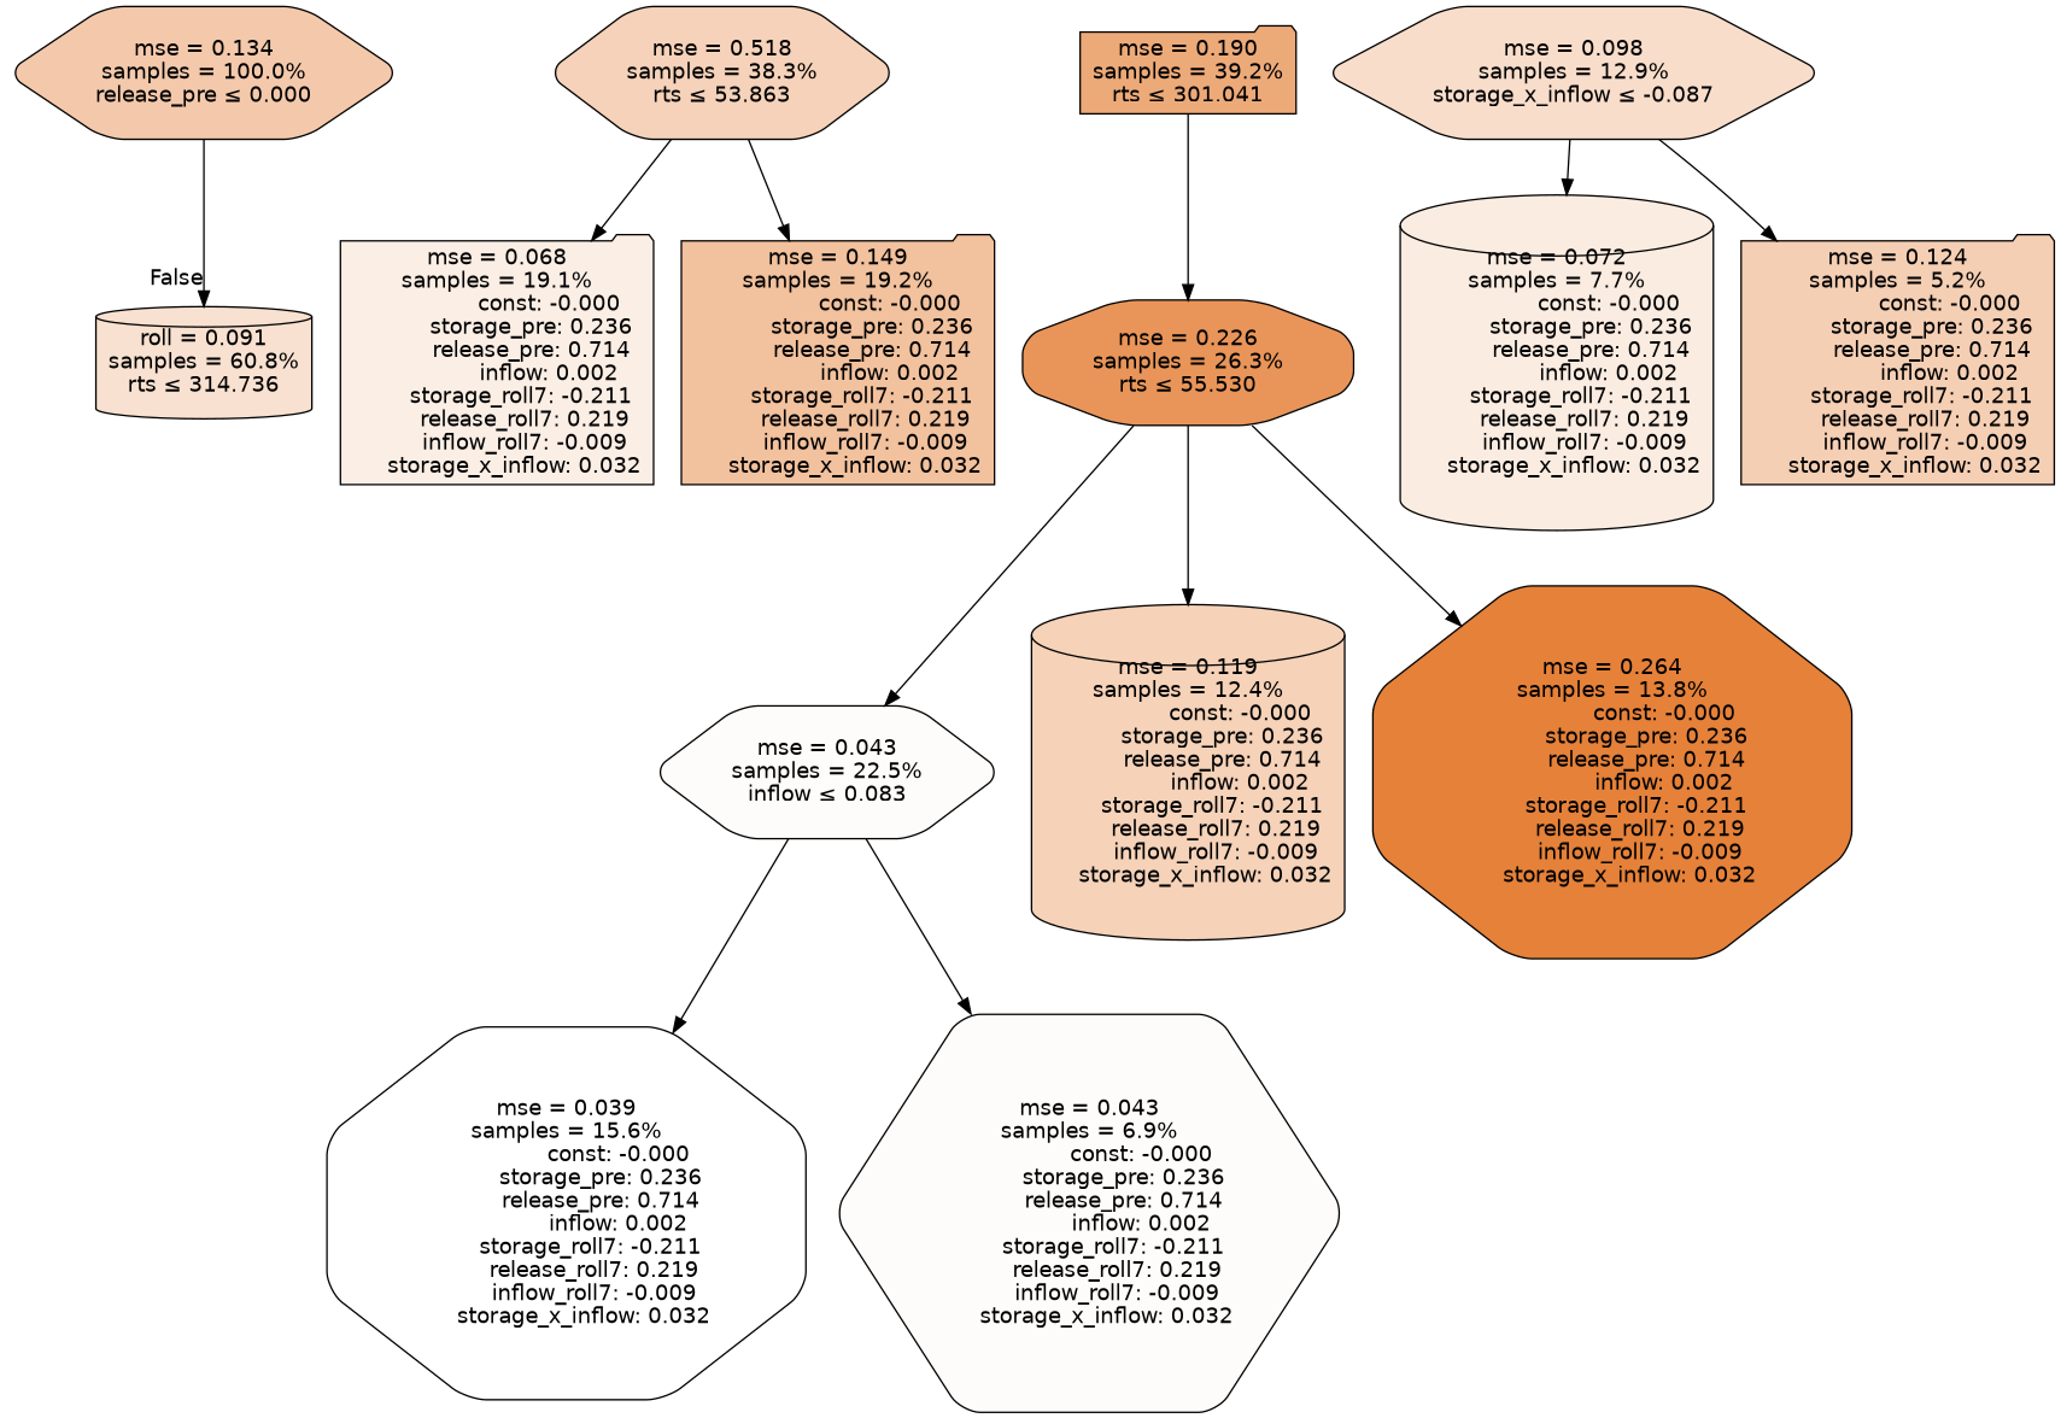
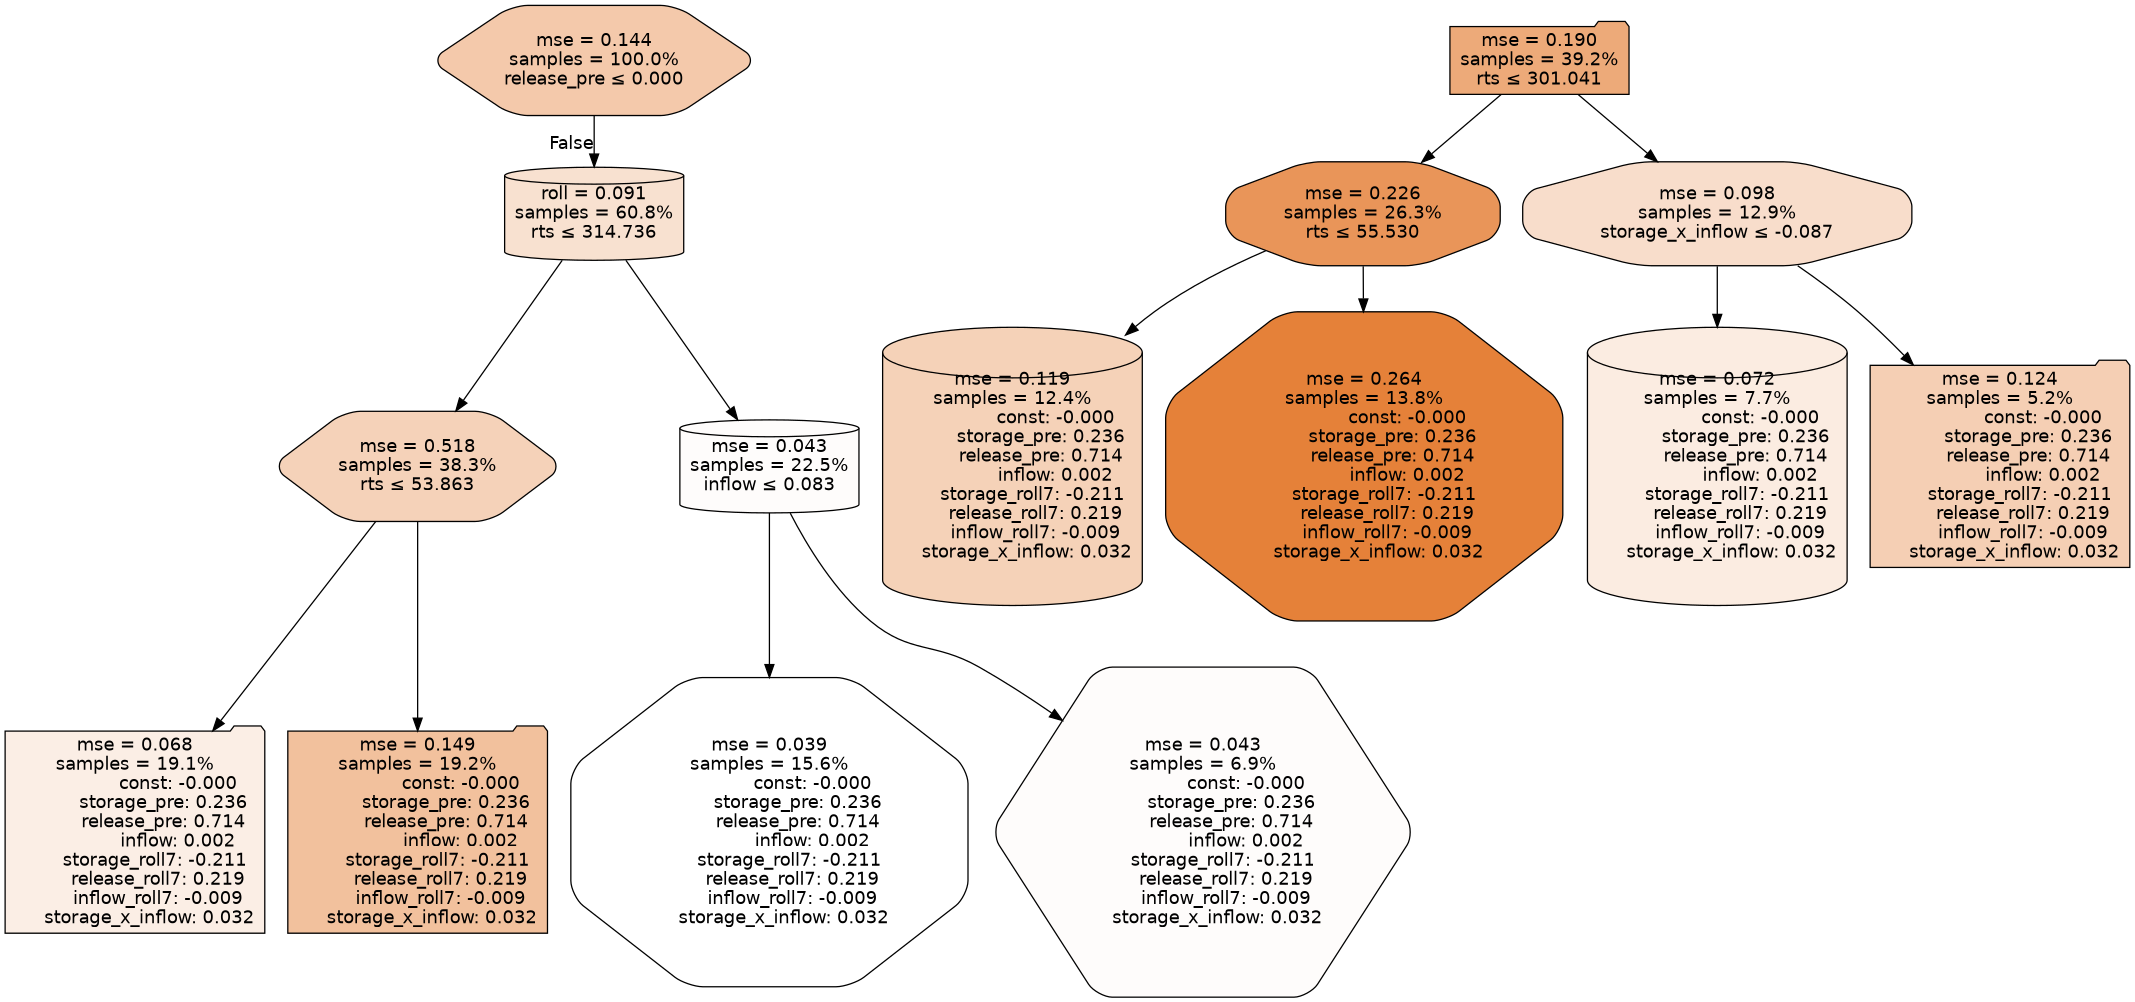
  digraph {
    node [color=black fillcolor="#fefcfb" fontname=helvetica shape=cylinder style="filled, rounded"]
    edge [fontname=helvetica]
-   n1 [fillcolor="#f4c9ab" label="mse = 0.134\nsamples = 100.0%\nrelease_pre &le; 0.000" shape=hexagon]
+   n1 [fillcolor="#f4c9ab" label="mse = 0.144\nsamples = 100.0%\nrelease_pre &le; 0.000" shape=hexagon]
    n2 [fillcolor="#f8e1d0" label="roll = 0.091\nsamples = 60.8%\nrts &le; 314.736"]
    n3 [fillcolor="#f5d2b9" label="mse = 0.518\nsamples = 38.3%\nrts &le; 53.863" shape=hexagon]
-   n4 [label="mse = 0.043\nsamples = 22.5%\ninflow &le; 0.083" shape=hexagon]
+   n4 [label="mse = 0.043\nsamples = 22.5%\ninflow &le; 0.083"]
    n5 [fillcolor="#edaa79" label="mse = 0.190\nsamples = 39.2%\nrts &le; 301.041" shape=folder]
    n6 [fillcolor="#e99559" label="mse = 0.226\nsamples = 26.3%\nrts &le; 55.530" shape=octagon]
-   n7 [fillcolor="#f8ddcb" label="mse = 0.098\nsamples = 12.9%\nstorage_x_inflow &le; -0.087" shape=hexagon]
+   n7 [fillcolor="#f8ddcb" label="mse = 0.098\nsamples = 12.9%\nstorage_x_inflow &le; -0.087" shape=octagon]
    n8 [fillcolor="#fbeee5" label="mse = 0.068\nsamples = 19.1%\n               const: -0.000\n          storage_pre: 0.236\n          release_pre: 0.714\n               inflow: 0.002\n       storage_roll7: -0.211\n        release_roll7: 0.219\n        inflow_roll7: -0.009\n     storage_x_inflow: 0.032" shape=folder]
    n9 [fillcolor="#f2c19d" label="mse = 0.149\nsamples = 19.2%\n               const: -0.000\n          storage_pre: 0.236\n          release_pre: 0.714\n               inflow: 0.002\n       storage_roll7: -0.211\n        release_roll7: 0.219\n        inflow_roll7: -0.009\n     storage_x_inflow: 0.032" shape=folder]
    n10 [fillcolor="#ffffff" label="mse = 0.039\nsamples = 15.6%\n               const: -0.000\n          storage_pre: 0.236\n          release_pre: 0.714\n               inflow: 0.002\n       storage_roll7: -0.211\n        release_roll7: 0.219\n        inflow_roll7: -0.009\n     storage_x_inflow: 0.032" shape=octagon]
    n11 [label="mse = 0.043\nsamples = 6.9%\n               const: -0.000\n          storage_pre: 0.236\n          release_pre: 0.714\n               inflow: 0.002\n       storage_roll7: -0.211\n        release_roll7: 0.219\n        inflow_roll7: -0.009\n     storage_x_inflow: 0.032" shape=hexagon]
    n12 [fillcolor="#f5d2b8" label="mse = 0.119\nsamples = 12.4%\n               const: -0.000\n          storage_pre: 0.236\n          release_pre: 0.714\n               inflow: 0.002\n       storage_roll7: -0.211\n        release_roll7: 0.219\n        inflow_roll7: -0.009\n     storage_x_inflow: 0.032"]
    n13 [fillcolor="#e58139" label="mse = 0.264\nsamples = 13.8%\n               const: -0.000\n          storage_pre: 0.236\n          release_pre: 0.714\n               inflow: 0.002\n       storage_roll7: -0.211\n        release_roll7: 0.219\n        inflow_roll7: -0.009\n     storage_x_inflow: 0.032" shape=octagon]
    n14 [fillcolor="#fbece1" label="mse = 0.072\nsamples = 7.7%\n               const: -0.000\n          storage_pre: 0.236\n          release_pre: 0.714\n               inflow: 0.002\n       storage_roll7: -0.211\n        release_roll7: 0.219\n        inflow_roll7: -0.009\n     storage_x_inflow: 0.032"]
    n15 [fillcolor="#f5cfb4" label="mse = 0.124\nsamples = 5.2%\n               const: -0.000\n          storage_pre: 0.236\n          release_pre: 0.714\n               inflow: 0.002\n       storage_roll7: -0.211\n        release_roll7: 0.219\n        inflow_roll7: -0.009\n     storage_x_inflow: 0.032" shape=folder]
    n1 -> n2 [headlabel=False labelangle=45 labeldistance=2.5]
-   n6 -> n4
+   n2 -> n3
+   n2 -> n4
    n3 -> n8
    n3 -> n9
    n4 -> n10
    n4 -> n11
    n5 -> n6
+   n5 -> n7
    n6 -> n12
    n6 -> n13
    n7 -> n14
    n7 -> n15
  }
